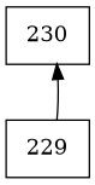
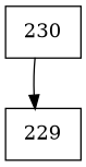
  digraph {
    node [shape=record]
    n1 [label="{230}"]
    n2 [label="{229}"]
-   n2 -> n1
+   n1 -> n2
  }
